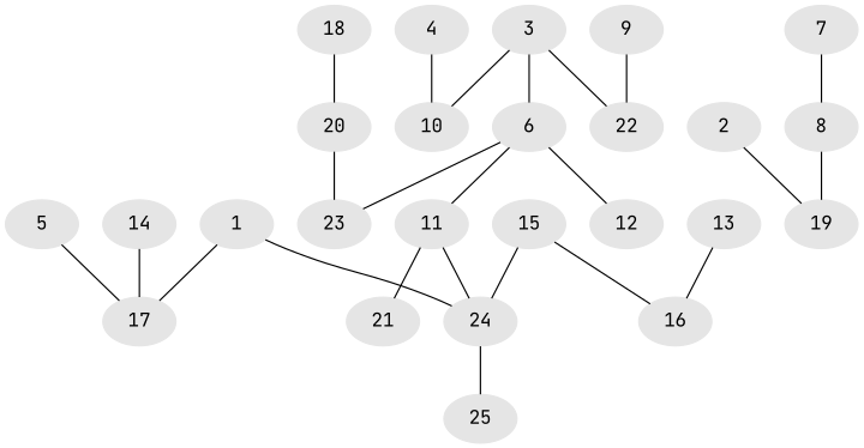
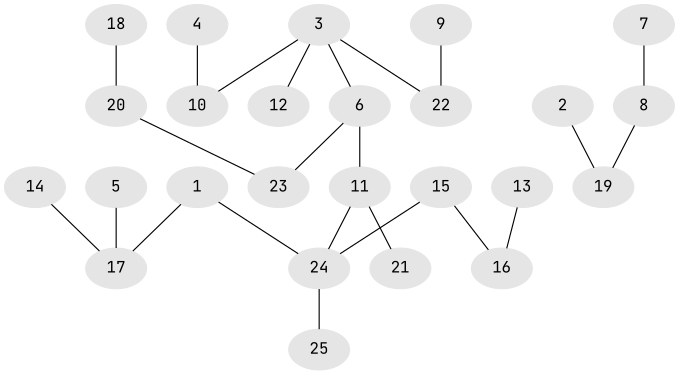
  graph {
    fontname="JetBrains Mono"
    node [color=gray90 fontname="JetBrains Mono" style=filled]
    edge [fontname="JetBrains Mono" weight=1.0]
    1
    17
    24
    25
    2
    19
    3
    6
    10
    22
    23
    11
    12
    4
    5
    21
    7
    8
    9
    13
    16
    14
    15
    18
    20
    1 -- 17
    1 -- 24
    24 -- 25
    2 -- 19
    3 -- 6
    3 -- 10
    3 -- 22
    6 -- 23
    6 -- 11
-   6 -- 12
+   3 -- 12
    11 -- 24
    11 -- 21
    4 -- 10
    5 -- 17
    7 -- 8
    8 -- 19
    9 -- 22
    13 -- 16
    14 -- 17
    15 -- 24
    15 -- 16
    18 -- 20
    20 -- 23
  }
